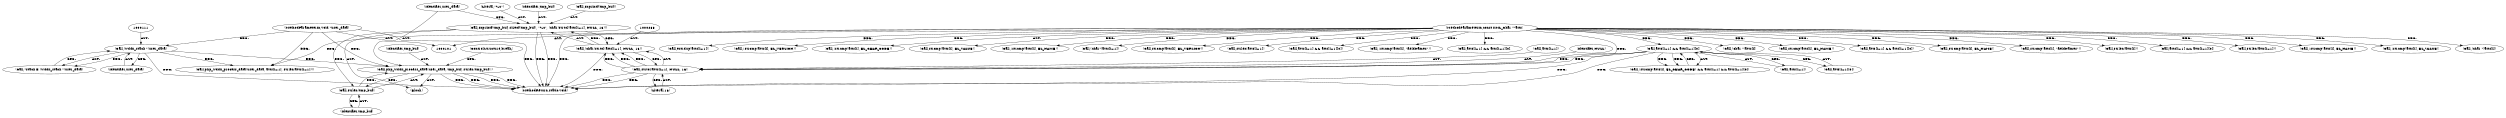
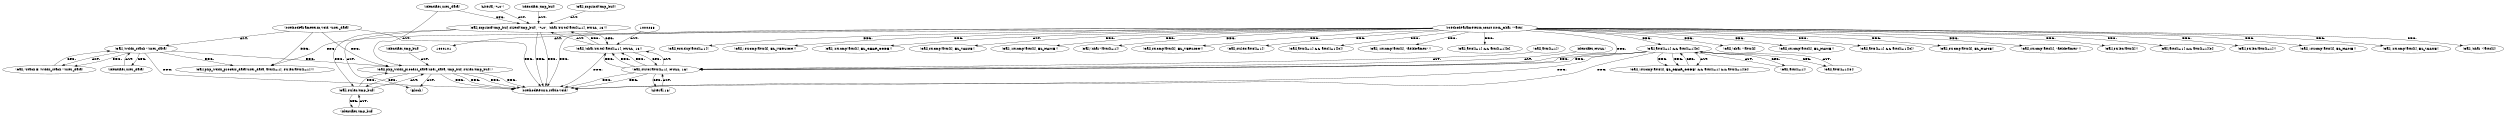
  digraph {
    n1 [label="(Call,php_wddx_process_data(user_data, tmp_buf, strlen(tmp_buf)))"]
    n2 [label="(Call,strlen(tmp_buf))"]
    n3 [label="(MethodReturn,static void)"]
    n4 [label="(Block,)"]
    n5 [label="(Identifier,tmp_buf)"]
    n6 [label="(Call,(wddx_stack *)user_data)"]
    n7 [label="(Identifier,user_data)"]
    n8 [label="(Call,php_wddx_process_data(user_data, atts[i+1], strlen(atts[i+1])))"]
    n9 [label="(Call,*stack = (wddx_stack *)user_data)"]
    n10 [label="(MethodParameterIn,void *user_data)"]
    1000101
    n12 [label="(Call,snprintf(tmp_buf, sizeof(tmp_buf), \"%c\", (char)strtol(atts[i+1], NULL, 16)))"]
    n13 [label="(Call,(char)strtol(atts[i+1], NULL, 16))"]
    n14 [label="(Call,strtol(atts[i+1], NULL, 16))"]
    n15 [label="(Literal,16)"]
    n16 [label="(Call,atts[i+1] && atts[i+1][0])"]
    n17 [label="(Call,atts[i+1])"]
    n18 [label="(Call,!strcmp(atts[i], EL_CHAR_CODE) && atts[i+1] && atts[i+1][0])"]
    n19 [label="(Call,atts[i+1][0])"]
    n20 [label="(MethodParameterIn,const XML_Char **atts)"]
    n21 [label="(Call,strcmp(atts[i], EL_NAME))"]
    n22 [label="(Call,atts[i+1] && atts[i+1][0])"]
    n23 [label="(Call,strcmp(atts[i], EL_NAME))"]
    n24 [label="(Call,strcmp(atts[i], \"fieldNames\"))"]
    n25 [label="(Call,strlen(atts[i]))"]
    n26 [label="(Call,atts[i+1] && atts[i+1][0])"]
    n27 [label="(Call,strlen(atts[i+1]))"]
    n28 [label="(Call,!strcmp(atts[i], EL_NAME))"]
    n29 [label="(Call,!strcmp(atts[i], EL_VALUE))"]
    n30 [label="(Call,(char *)atts[i])"]
    n31 [label="(Call,estrdup(atts[i+1]))"]
    n32 [label="(Call,!strcmp(atts[i], EL_VERSION))"]
    n33 [label="(Call,!strcmp(atts[i], EL_CHAR_CODE))"]
    n34 [label="(Call,strcmp(atts[i], EL_VALUE))"]
    n35 [label="(Call,!strcmp(atts[i], EL_NAME))"]
    n36 [label="(Call,(char*)atts[i+1])"]
    n37 [label="(Call,strcmp(atts[i], EL_VERSION))"]
    n38 [label="(Call,strlen(atts[i+1]))"]
    n39 [label="(Call,atts[i+1] && atts[i+1][0])"]
    n40 [label="(Call,!strcmp(atts[i], \"fieldNames\"))"]
    n41 [label="(Call,atts[i+1] && atts[i+1][0])"]
    n42 [label="(Call,(char *)atts[i])"]
    n43 [label="(Call,atts[i+1])"]
    n44 [label="(Literal,\"%c\")"]
    n45 [label="(Identifier,tmp_buf)"]
    n46 [label="(Identifier,tmp_buf)"]
-   n47 [label="(ControlStructure,break;)"]
    n48 [label="(Identifier,user_data)"]
    n49 [label="(Call,snprintf(tmp_buf))"]
    n50 [label="(Identifier,NULL)"]
-   1000111
    1000283
    n1 -> n2 [label="CFG: "]
    n1 -> n3 [label="DDG: "]
    n1 -> n3 [label="DDG: "]
    n1 -> n3 [label="DDG: "]
    n1 -> n3 [label="DDG: "]
    n1 -> n4 [label="AST: "]
    n2 -> n1 [label="AST: "]
    n2 -> n1 [label="DDG: "]
    n2 -> n5 [label="CFG: "]
    n5 -> n2 [label="AST: "]
    n6 -> n1 [label="DDG: "]
    n6 -> n3 [label="DDG: "]
    n6 -> n7 [label="CFG: "]
    n6 -> n8 [label="DDG: "]
    n6 -> n9 [label="AST: "]
    n6 -> n9 [label="DDG: "]
    n7 -> n6 [label="AST: "]
    n9 -> n6 [label="CFG: "]
    n10 -> n1 [label="DDG: "]
    n10 -> n3 [label="DDG: "]
-   n10 -> n6 [label="DDG: "]
+   n10 -> n6 [label="AST: "]
    n10 -> n8 [label="DDG: "]
-   n10 -> 1000101 [label="AST: "]
    n12 -> n2 [label="DDG: "]
    n12 -> n3 [label="DDG: "]
    n12 -> n3 [label="DDG: "]
    n12 -> n4 [label="AST: "]
    n12 -> n13 [label="CFG: "]
    n13 -> n3 [label="DDG: "]
    n13 -> n12 [label="AST: "]
    n13 -> n12 [label="DDG: "]
    n13 -> n14 [label="CFG: "]
    n14 -> n3 [label="DDG: "]
    n14 -> n3 [label="DDG: "]
    n14 -> n13 [label="AST: "]
    n14 -> n13 [label="DDG: "]
    n14 -> n13 [label="DDG: "]
    n14 -> n13 [label="DDG: "]
    n14 -> n15 [label="CFG: "]
    n15 -> n14 [label="AST: "]
    n16 -> n3 [label="DDG: "]
    n16 -> n3 [label="DDG: "]
    n16 -> n14 [label="DDG: "]
    n16 -> n14 [label="DDG: "]
    n16 -> n17 [label="CFG: "]
    n16 -> n18 [label="AST: "]
    n16 -> n18 [label="DDG: "]
    n16 -> n18 [label="DDG: "]
    n16 -> n19 [label="CFG: "]
    n17 -> n16 [label="AST: "]
    n18 -> n16 [label="CFG: "]
    n19 -> n16 [label="AST: "]
    n20 -> n3 [label="DDG: "]
    n20 -> n8 [label="DDG: "]
    n20 -> 1000101 [label="AST: "]
    n20 -> n14 [label="DDG: "]
    n20 -> n16 [label="DDG: "]
    n20 -> n21 [label="DDG: "]
    n20 -> n22 [label="DDG: "]
    n20 -> n23 [label="DDG: "]
    n20 -> n24 [label="DDG: "]
    n20 -> n25 [label="DDG: "]
    n20 -> n26 [label="DDG: "]
    n20 -> n27 [label="DDG: "]
    n20 -> n28 [label="DDG: "]
    n20 -> n29 [label="DDG: "]
    n20 -> n30 [label="DDG: "]
    n20 -> n31 [label="DDG: "]
    n20 -> n32 [label="DDG: "]
    n20 -> n33 [label="AST: "]
    n20 -> n34 [label="DDG: "]
    n20 -> n35 [label="DDG: "]
    n20 -> n36 [label="DDG: "]
    n20 -> n37 [label="DDG: "]
    n20 -> n38 [label="DDG: "]
    n20 -> n39 [label="DDG: "]
    n20 -> n40 [label="DDG: "]
    n20 -> n41 [label="DDG: "]
    n20 -> n42 [label="DDG: "]
    n43 -> n14 [label="AST: "]
    n44 -> n12 [label="AST: "]
    n45 -> n1 [label="AST: "]
    n46 -> n12 [label="AST: "]
-   n47 -> n1 [label="CFG: "]
    n48 -> n1 [label="AST: "]
    n48 -> n12 [label="CFG: "]
    n49 -> n12 [label="AST: "]
    n50 -> n14 [label="AST: "]
-   1000111 -> n6 [label="AST: "]
    1000283 -> n13 [label="AST: "]
  }
